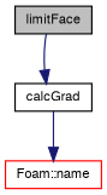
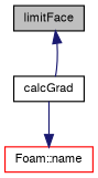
  digraph {
    rankdir=TB
    node [color=black fontname=FreeSans fontsize=10 shape=record]
    edge [color=midnightblue fontname=FreeSans fontsize=10 labelfontname=FreeSans labelfontsize=10 style=solid]
    n1 [fillcolor=grey75 fontcolor=black height=0.2 label=limitFace style=filled width=0.4]
    n2 [height=0.2 label=calcGrad width=0.4]
    n3 [color=red height=0.2 label="Foam::name" width=0.4]
-   n1 -> n2
+   n2 -> n1
    n2 -> n3
  }
